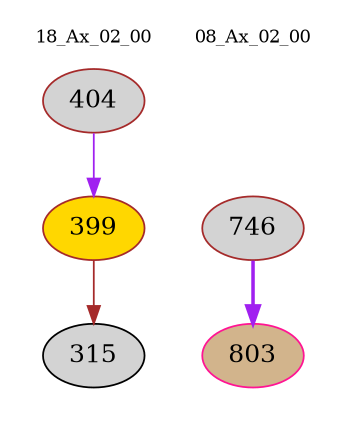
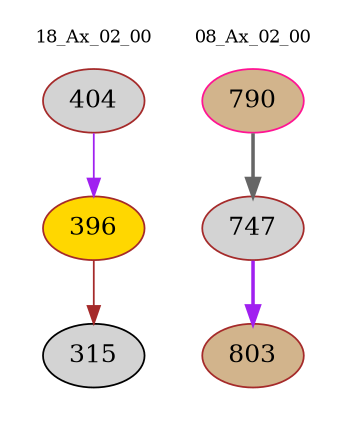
  digraph {
    node [color=brown fillcolor=lightgrey style=filled]
    edge [color=purple style=solid]
    n1 [label=404]
-   n2 [fillcolor=gold label=399]
+   n2 [fillcolor=gold label=396]
    n3 [color=black label=315]
-   n5 [label=746]
-   n6 [color=deeppink fillcolor=tan label=803]
+   n4 [color=deeppink fillcolor=tan label=790]
+   n5 [label=747]
+   n6 [fillcolor=tan label=803]
    subgraph cluster_1 {
      color=white
      fontsize=10
      label="18_Ax_02_00"
      n1
      n2
      n3
    }
    subgraph cluster_2 {
      color=white
      fontsize=10
      label="08_Ax_02_00"
+     n4
      n5
      n6
    }
    n1 -> n2
    n2 -> n3 [color=brown]
+   n4 -> n5 [color=gray40 style=bold]
    n5 -> n6 [style=bold]
  }
